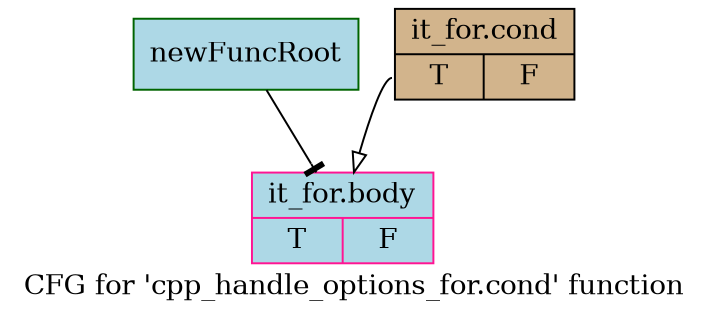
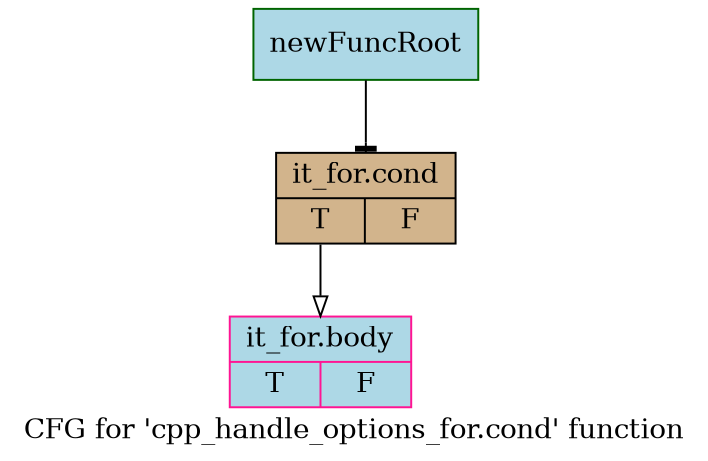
  digraph {
    label="CFG for 'cpp_handle_options_for.cond' function"
    node [fillcolor=lightblue shape=record style=filled]
    n1 [color=darkgreen label="{newFuncRoot}"]
    n2 [color=black fillcolor=tan label="{it_for.cond|{<s0>T|<s1>F}}"]
    n3 [color=deeppink label="{it_for.body|{<s0>T|<s1>F}}"]
-   n1 -> n3 [arrowhead=tee]
+   n1 -> n2 [arrowhead=tee]
    n2 -> n3 [arrowhead=onormal tailport=s0]
  }
